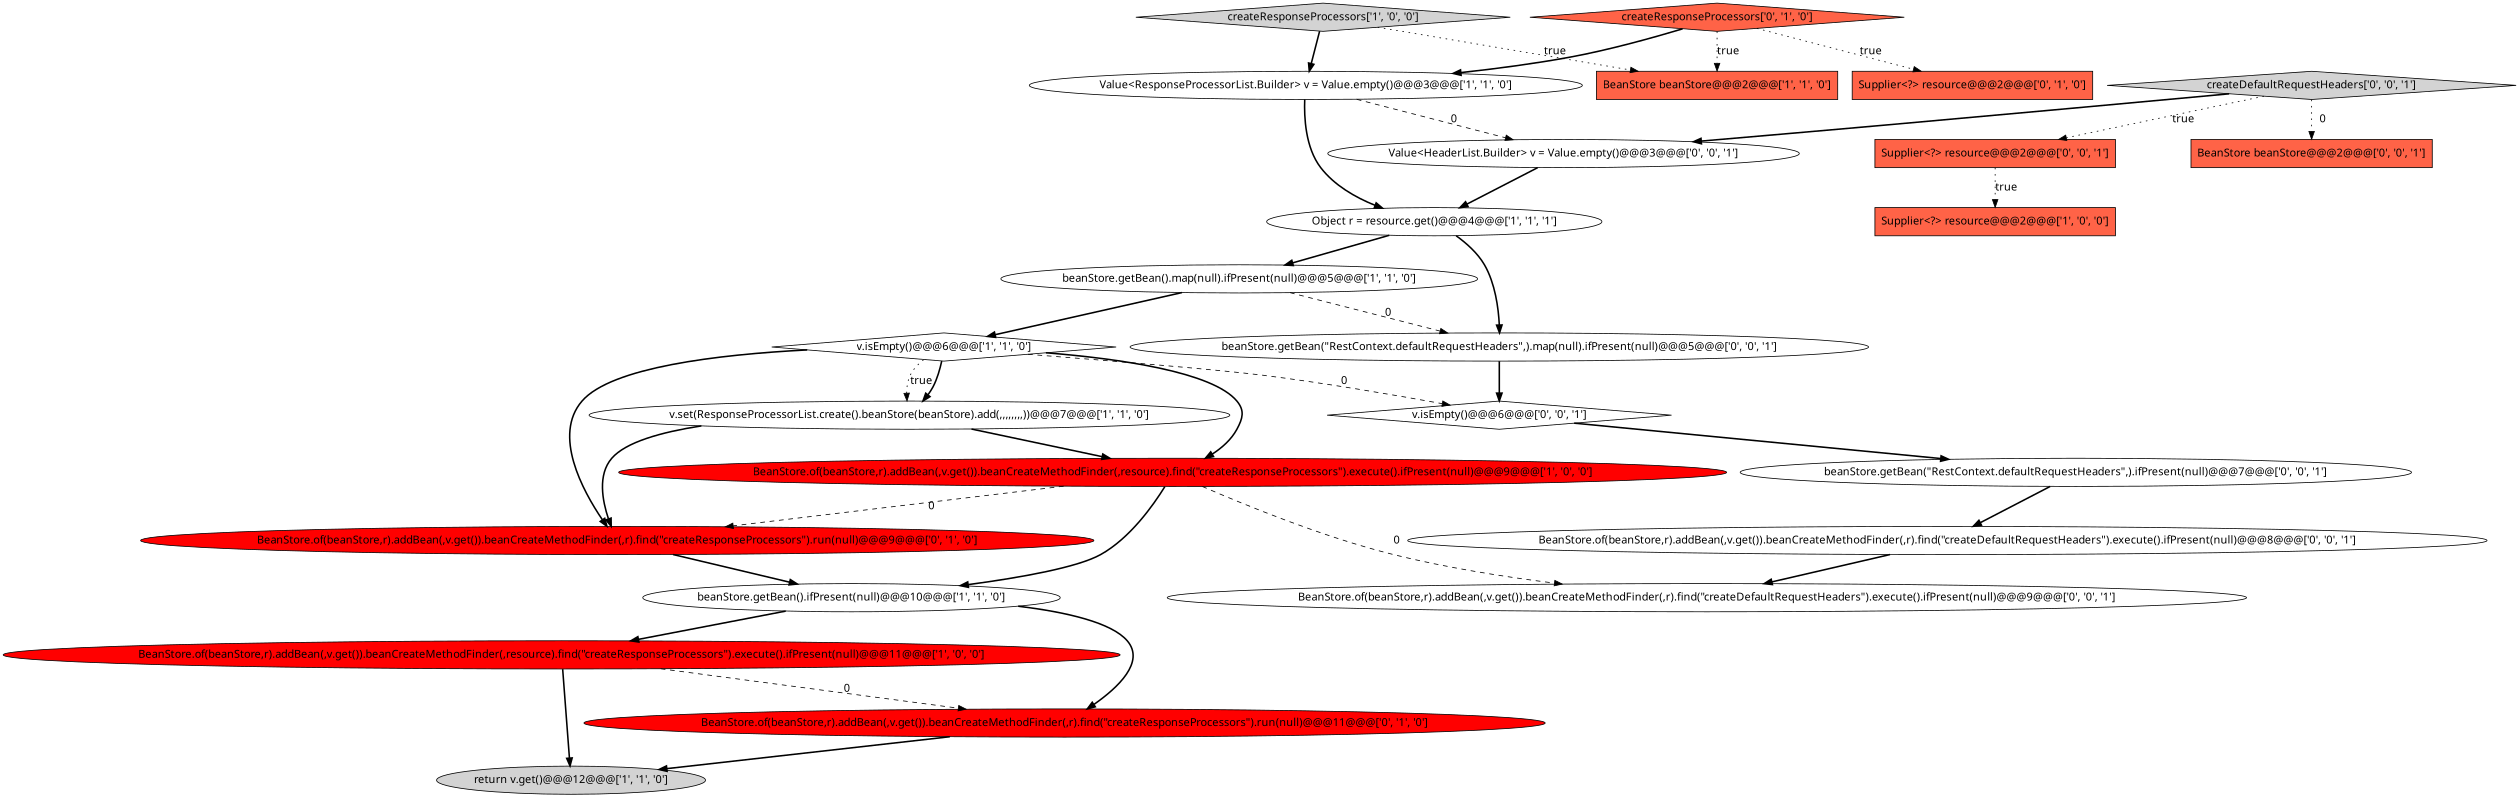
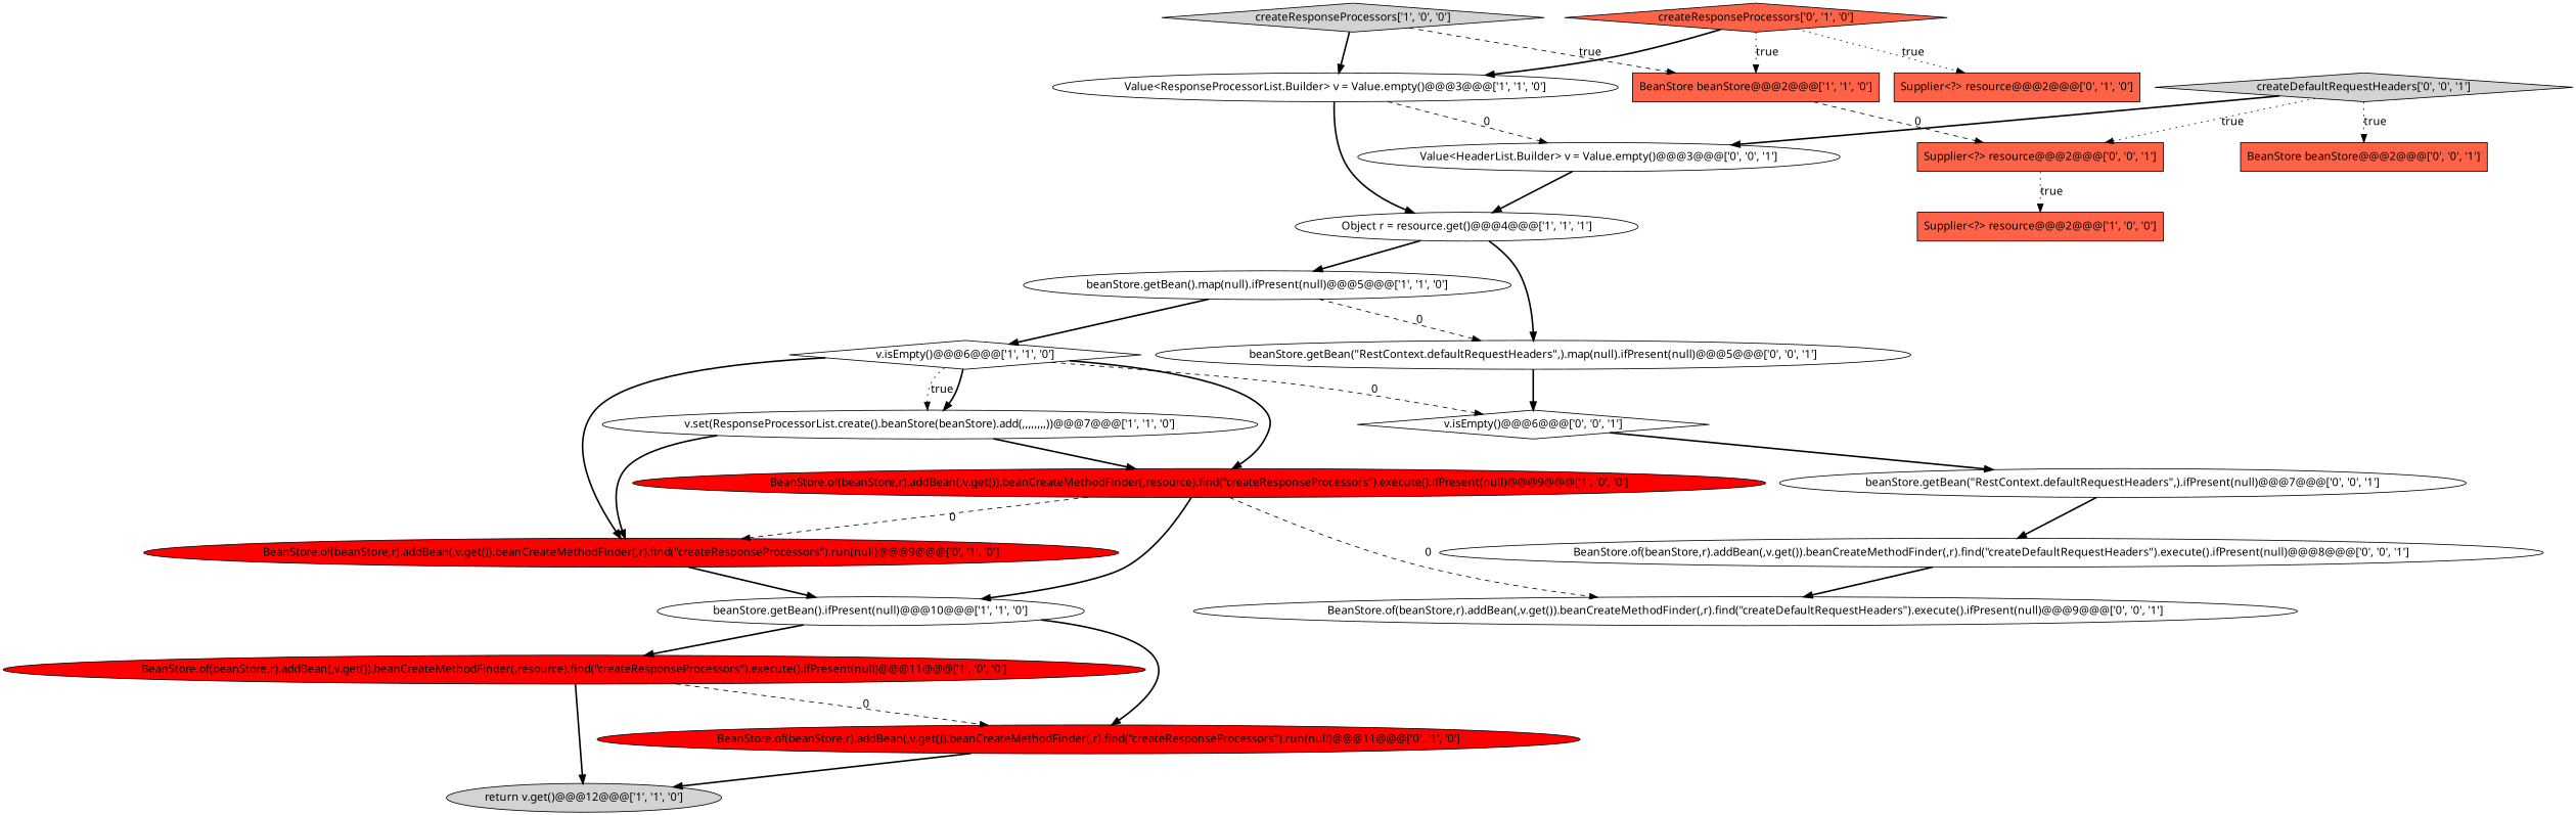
  digraph {
    fontname="Noto Sans"
    node [fillcolor=white fontname="Noto Sans" shape=ellipse style=filled]
    edge [fontname="Noto Sans" style=bold]
    n1 [label="v.isEmpty()@@@6@@@['1', '1', '0']" shape=diamond]
    n2 [label="v.isEmpty()@@@6@@@['0', '0', '1']" shape=diamond]
    n3 [fillcolor=red label="BeanStore.of(beanStore,r).addBean(,v.get()).beanCreateMethodFinder(,r).find(\"createResponseProcessors\").run(null)@@@9@@@['0', '1', '0']"]
    n4 [label="v.set(ResponseProcessorList.create().beanStore(beanStore).add(,,,,,,,,))@@@7@@@['1', '1', '0']"]
    n5 [fillcolor=red label="BeanStore.of(beanStore,r).addBean(,v.get()).beanCreateMethodFinder(,resource).find(\"createResponseProcessors\").execute().ifPresent(null)@@@9@@@['1', '0', '0']"]
    n6 [label="beanStore.getBean(\"RestContext.defaultRequestHeaders\",).ifPresent(null)@@@7@@@['0', '0', '1']"]
    n7 [label="beanStore.getBean().ifPresent(null)@@@10@@@['1', '1', '0']"]
    n8 [label="BeanStore.of(beanStore,r).addBean(,v.get()).beanCreateMethodFinder(,r).find(\"createDefaultRequestHeaders\").execute().ifPresent(null)@@@9@@@['0', '0', '1']"]
    n9 [fillcolor=red label="BeanStore.of(beanStore,r).addBean(,v.get()).beanCreateMethodFinder(,resource).find(\"createResponseProcessors\").execute().ifPresent(null)@@@11@@@['1', '0', '0']"]
    n10 [fillcolor=red label="BeanStore.of(beanStore,r).addBean(,v.get()).beanCreateMethodFinder(,r).find(\"createResponseProcessors\").run(null)@@@11@@@['0', '1', '0']"]
    n11 [fillcolor=lightgray label="return v.get()@@@12@@@['1', '1', '0']"]
    n12 [label="BeanStore.of(beanStore,r).addBean(,v.get()).beanCreateMethodFinder(,r).find(\"createDefaultRequestHeaders\").execute().ifPresent(null)@@@8@@@['0', '0', '1']"]
    n13 [label="Value<ResponseProcessorList.Builder> v = Value.empty()@@@3@@@['1', '1', '0']"]
    n14 [label="Value<HeaderList.Builder> v = Value.empty()@@@3@@@['0', '0', '1']"]
    n15 [label="Object r = resource.get()@@@4@@@['1', '1', '1']"]
    n16 [label="beanStore.getBean().map(null).ifPresent(null)@@@5@@@['1', '1', '0']"]
    n17 [label="beanStore.getBean(\"RestContext.defaultRequestHeaders\",).map(null).ifPresent(null)@@@5@@@['0', '0', '1']"]
    n18 [fillcolor=tomato label="BeanStore beanStore@@@2@@@['0', '0', '1']" shape=box]
    n19 [fillcolor=tomato label="BeanStore beanStore@@@2@@@['1', '1', '0']" shape=box]
    n20 [fillcolor=tomato label="Supplier<?> resource@@@2@@@['0', '0', '1']" shape=box]
    n21 [fillcolor=tomato label="Supplier<?> resource@@@2@@@['1', '0', '0']" shape=box]
    n22 [fillcolor=lightgray label="createResponseProcessors['1', '0', '0']" shape=diamond]
    n23 [fillcolor=lightgray label="createDefaultRequestHeaders['0', '0', '1']" shape=diamond]
    n24 [fillcolor=tomato label="createResponseProcessors['0', '1', '0']" shape=diamond]
    n25 [fillcolor=tomato label="Supplier<?> resource@@@2@@@['0', '1', '0']" shape=box]
    n1 -> n2 [label=0 style=dashed]
    n1 -> n3
    n1 -> n4 [label=true style=dotted]
    n1 -> n4
    n1 -> n5
    n2 -> n6
    n3 -> n7
    n4 -> n3
    n4 -> n5
    n5 -> n3 [label=0 style=dashed]
    n5 -> n7
    n5 -> n8 [label=0 style=dashed]
    n6 -> n12
    n7 -> n9
    n7 -> n10
    n9 -> n10 [label=0 style=dashed]
    n9 -> n11
    n10 -> n11
    n12 -> n8
    n13 -> n14 [label=0 style=dashed]
    n13 -> n15
    n14 -> n15
    n15 -> n16
    n15 -> n17
    n16 -> n1
    n16 -> n17 [label=0 style=dashed]
    n17 -> n2
+   n19 -> n20 [label=0 style=dashed]
    n20 -> n21 [label=true style=dotted]
    n22 -> n13
-   n22 -> n19 [label=true style=dotted]
+   n22 -> n19 [label=true style=dashed]
    n23 -> n14
-   n23 -> n18 [label=0 style=dotted]
+   n23 -> n18 [label=true style=dotted]
    n23 -> n20 [label=true style=dotted]
    n24 -> n13
    n24 -> n19 [label=true style=dotted]
    n24 -> n25 [label=true style=dotted]
  }
